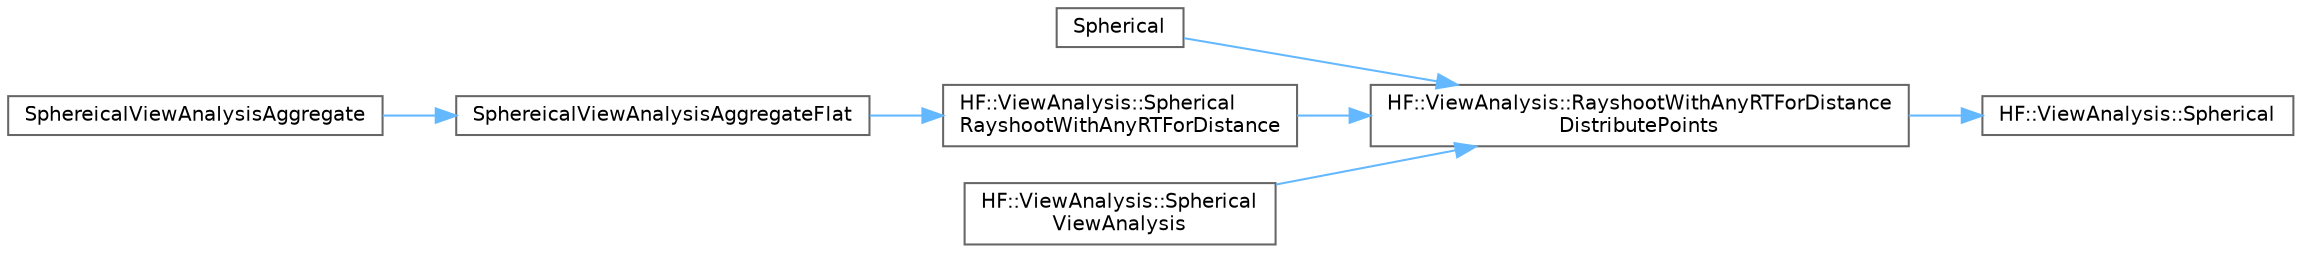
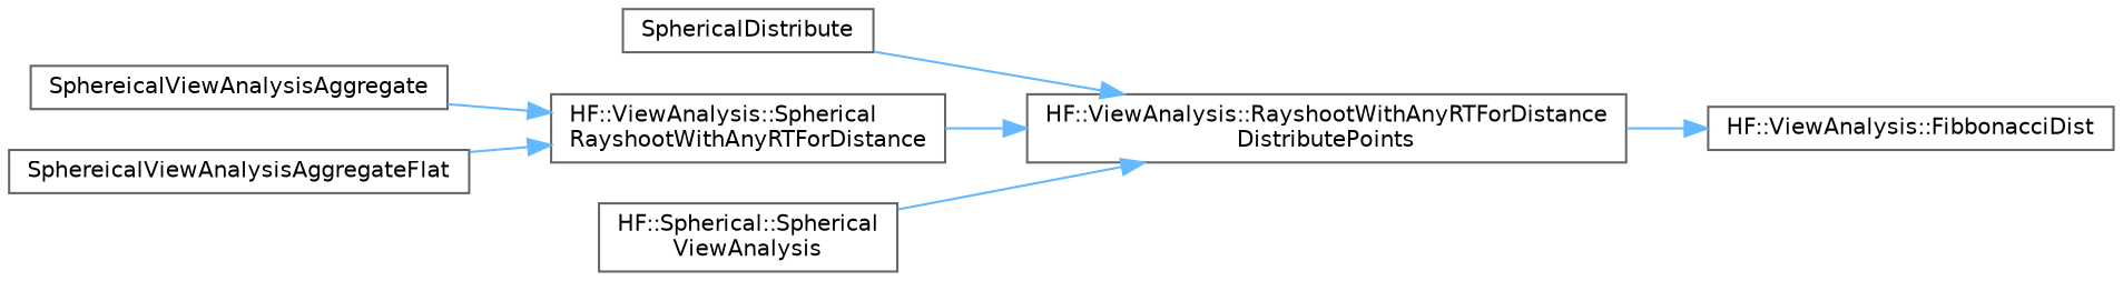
  digraph {
    rankdir=RL
    node [color=grey40 fillcolor=white fontname=Helvetica fontsize=10 shape=box style=filled]
    edge [color=steelblue1 dir=back fontname=Helvetica fontsize=10 labelfontname=Helvetica labelfontsize=10 style=solid]
-   n1 [height=0.2 label="HF::ViewAnalysis::Spherical" width=0.4]
+   n1 [height=0.2 label="HF::ViewAnalysis::FibbonacciDist" width=0.4]
    n2 [height=0.2 label="HF::ViewAnalysis::RayshootWithAnyRTForDistance\lDistributePoints" width=0.4]
-   n3 [height=0.2 label=Spherical width=0.4]
+   n3 [height=0.2 label=SphericalDistribute width=0.4]
    n4 [height=0.2 label="HF::ViewAnalysis::Spherical\lRayshootWithAnyRTForDistance" width=0.4]
-   n5 [height=0.2 label="HF::ViewAnalysis::Spherical\lViewAnalysis" width=0.4]
+   n5 [height=0.2 label="HF::Spherical::Spherical\lViewAnalysis" width=0.4]
    n6 [height=0.2 label=SphereicalViewAnalysisAggregate width=0.4]
    n7 [height=0.2 label=SphereicalViewAnalysisAggregateFlat width=0.4]
    n1 -> n2
    n2 -> n3
    n2 -> n4
    n2 -> n5
-   n7 -> n6
+   n4 -> n6
    n4 -> n7
  }
